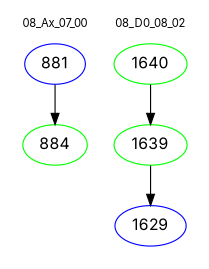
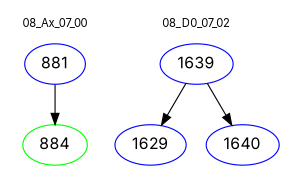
  digraph {
    fontname=Inter
    node [color=blue fontname=Inter]
    edge [color=black fontname=Inter]
    n1 [label=881]
    n2 [color=green label=884]
-   n3 [color=green label=1639]
+   n3 [label=1639]
    n4 [label=1629]
-   n5 [color=green label=1640]
+   n5 [label=1640]
    subgraph cluster_1 {
      color=white
      fontsize=10
      label="08_Ax_07_00"
      n1
      n2
    }
    subgraph cluster_2 {
      color=white
      fontsize=10
-     label="08_D0_08_02"
+     label="08_D0_07_02"
      n3
      n4
      n5
    }
    n1 -> n2
    n3 -> n4
-   n5 -> n3
+   n3 -> n5
  }
